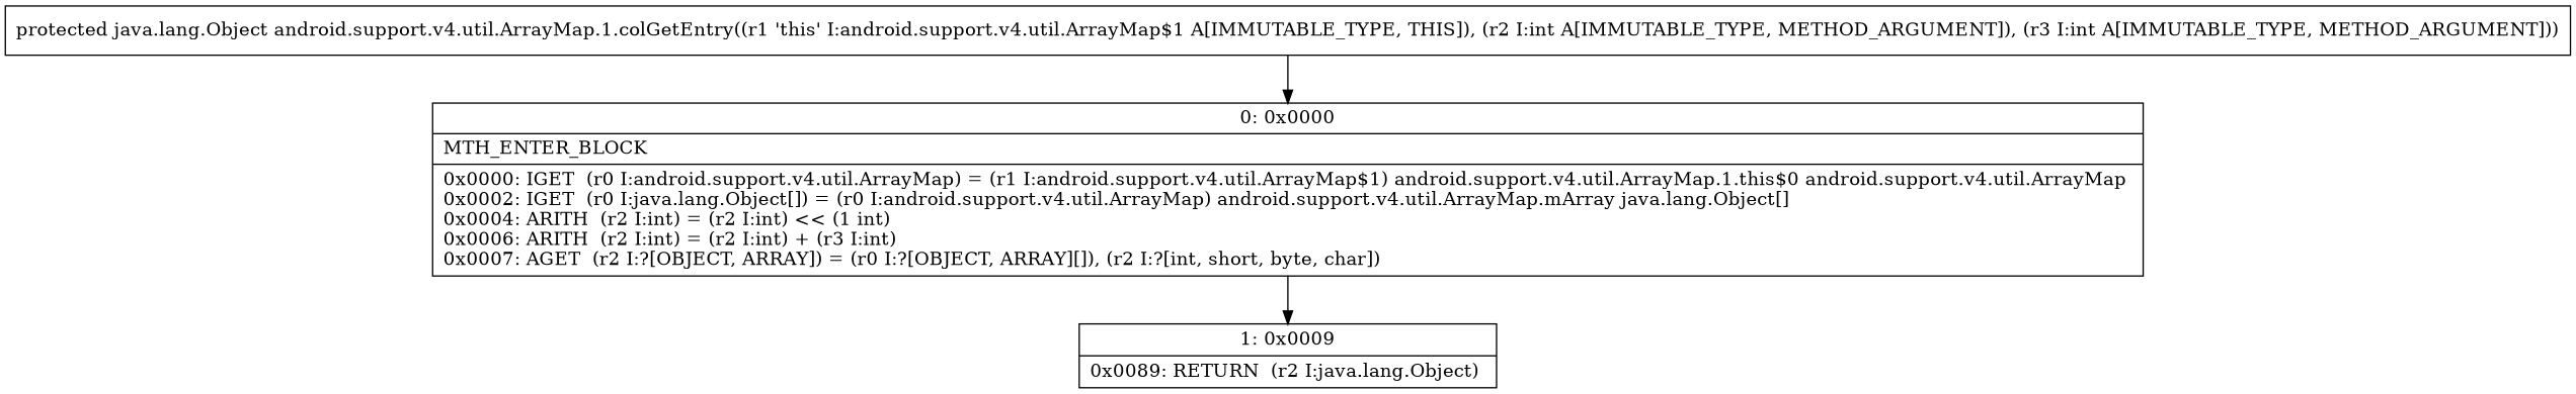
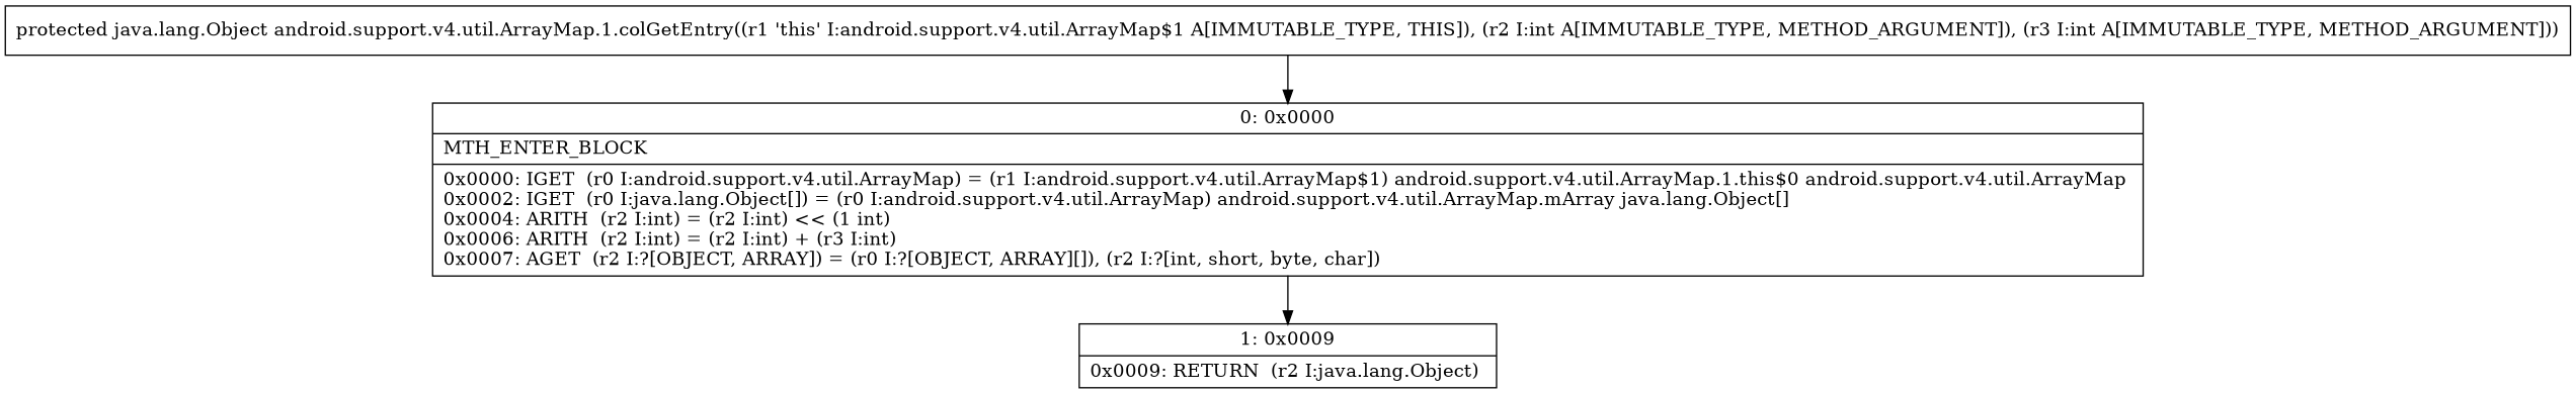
  digraph {
    node [shape=record]
    n1 [label="{0\:\ 0x0000|MTH_ENTER_BLOCK\l|0x0000: IGET  (r0 I:android.support.v4.util.ArrayMap) = (r1 I:android.support.v4.util.ArrayMap$1) android.support.v4.util.ArrayMap.1.this$0 android.support.v4.util.ArrayMap \l0x0002: IGET  (r0 I:java.lang.Object[]) = (r0 I:android.support.v4.util.ArrayMap) android.support.v4.util.ArrayMap.mArray java.lang.Object[] \l0x0004: ARITH  (r2 I:int) = (r2 I:int) \<\< (1 int) \l0x0006: ARITH  (r2 I:int) = (r2 I:int) + (r3 I:int) \l0x0007: AGET  (r2 I:?[OBJECT, ARRAY]) = (r0 I:?[OBJECT, ARRAY][]), (r2 I:?[int, short, byte, char]) \l}"]
-   n2 [label="{1\:\ 0x0009|0x0089: RETURN  (r2 I:java.lang.Object) \l}"]
+   n2 [label="{1\:\ 0x0009|0x0009: RETURN  (r2 I:java.lang.Object) \l}"]
    n3 [label="{protected java.lang.Object android.support.v4.util.ArrayMap.1.colGetEntry((r1 'this' I:android.support.v4.util.ArrayMap$1 A[IMMUTABLE_TYPE, THIS]), (r2 I:int A[IMMUTABLE_TYPE, METHOD_ARGUMENT]), (r3 I:int A[IMMUTABLE_TYPE, METHOD_ARGUMENT])) }"]
    n1 -> n2
    n3 -> n1
  }
